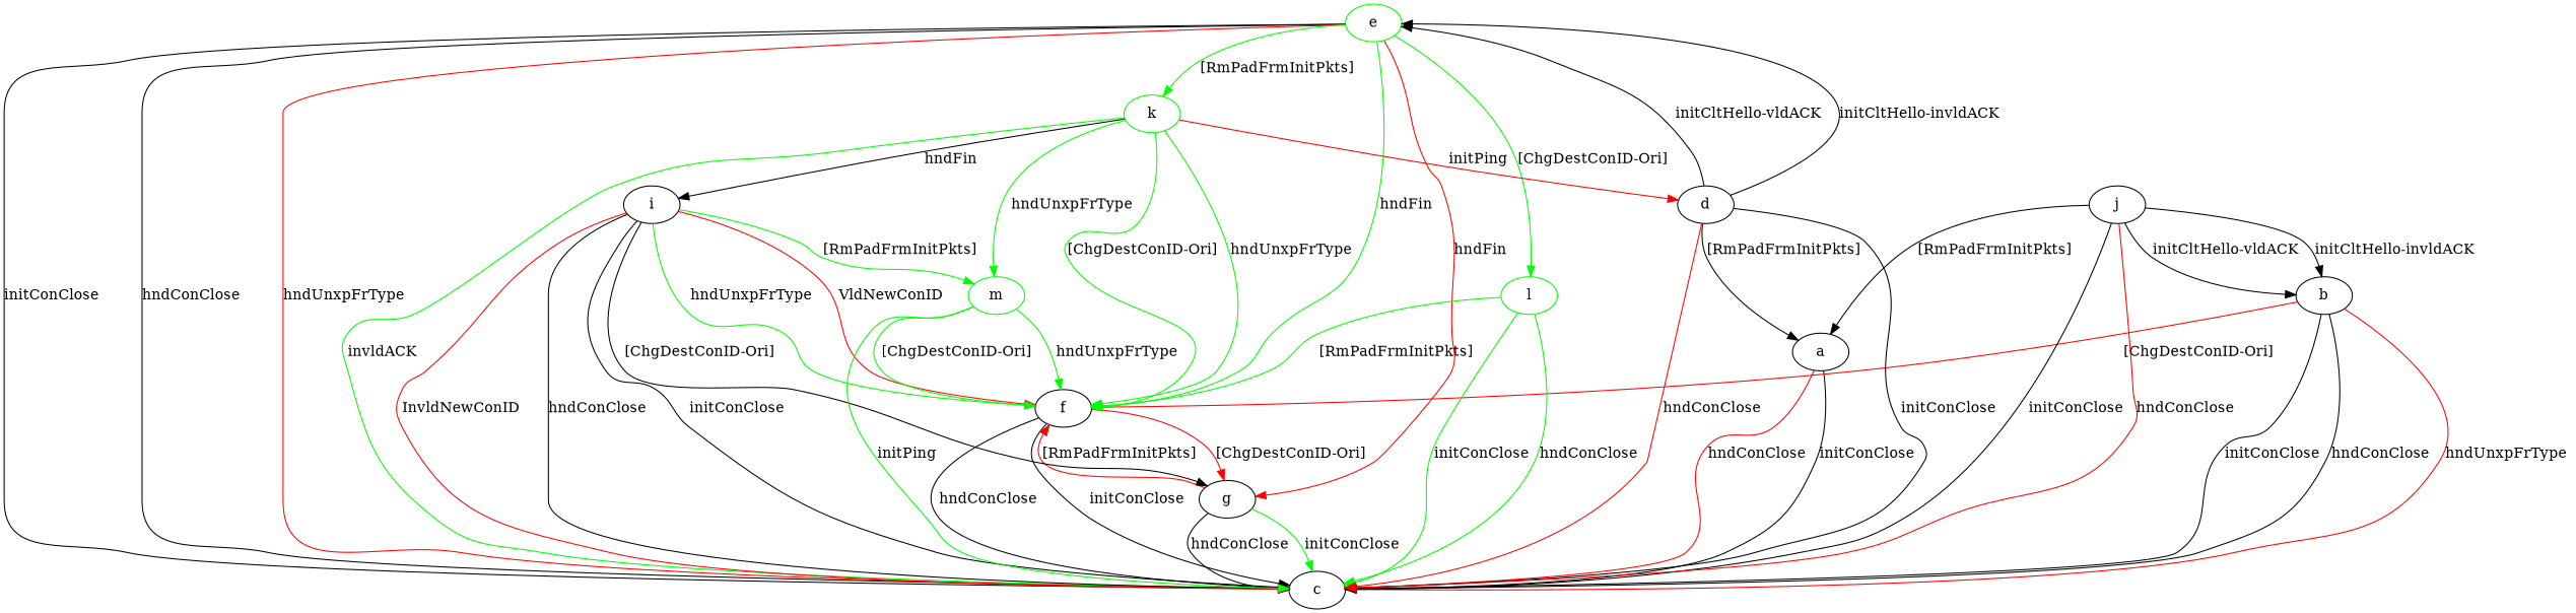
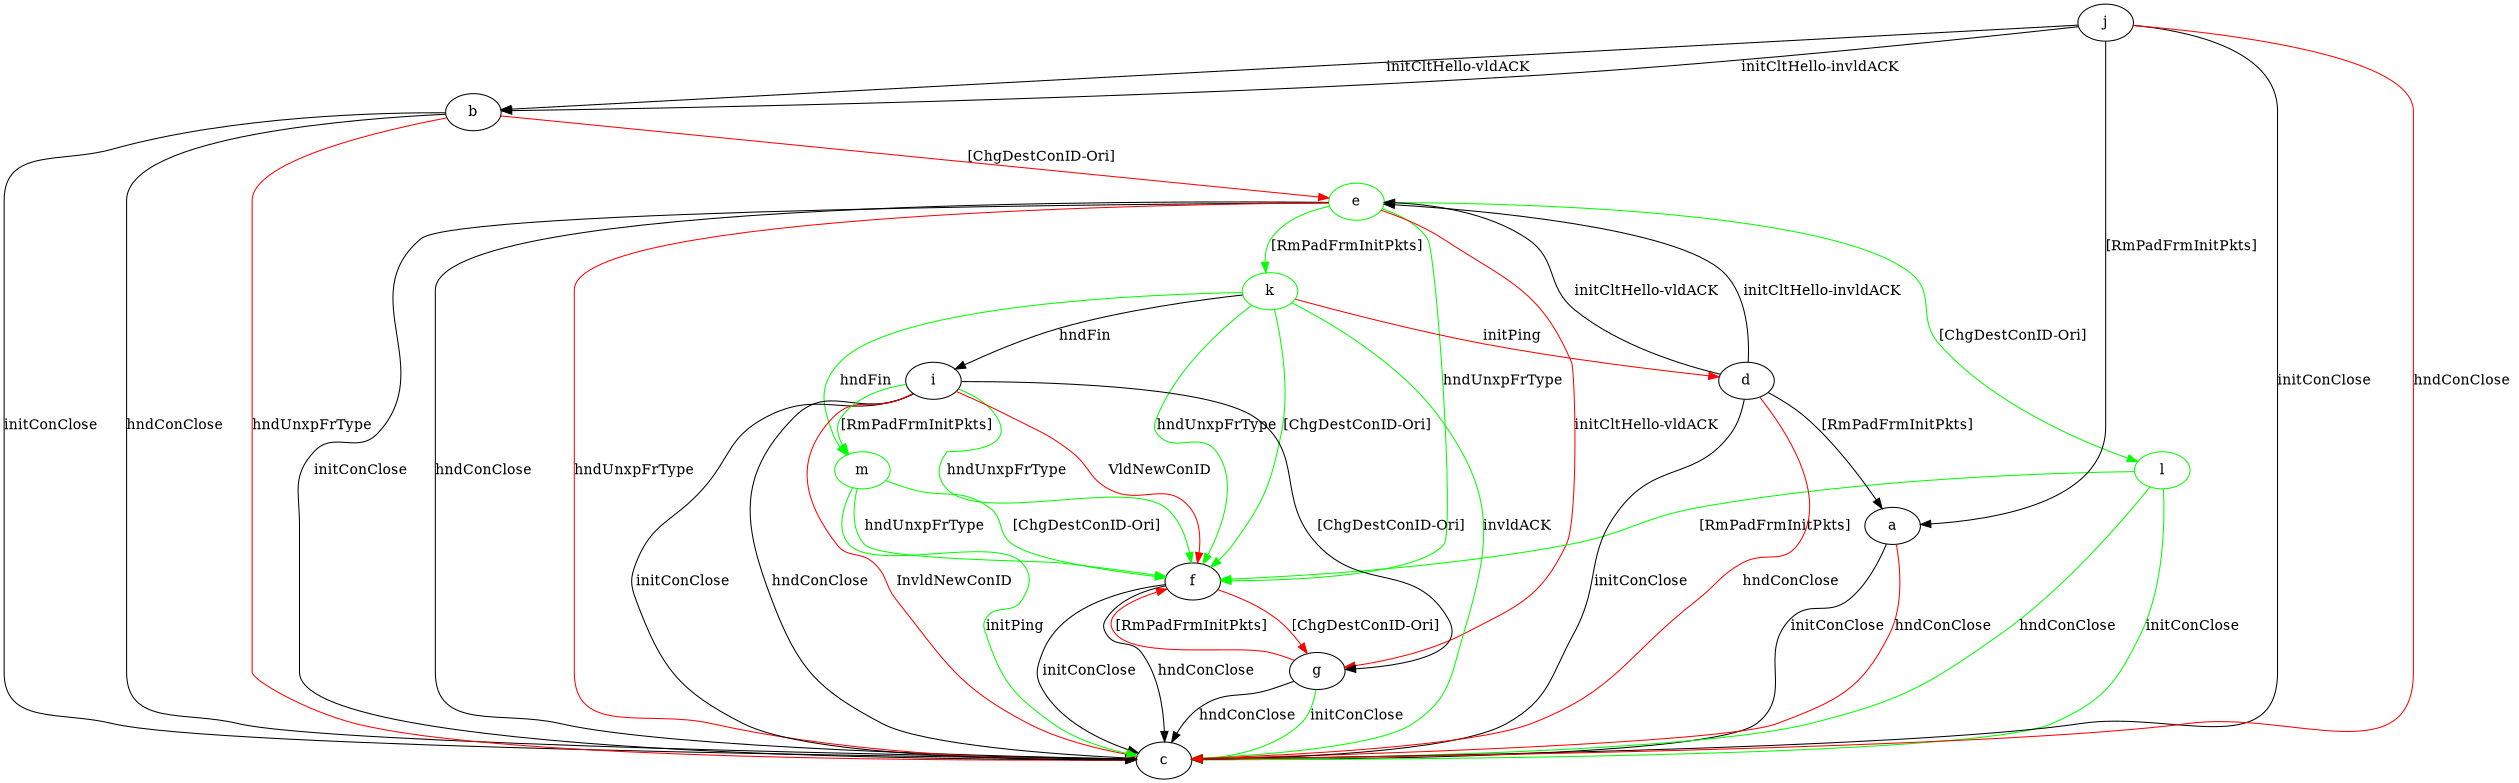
  digraph {
    a
    c
    b
    e [color=green]
    f
    g
    k [color=green]
    l [color=green]
    i
    m [color=green]
    d
    j
    a -> c [label="initConClose "]
    a -> c [color=red label="hndConClose "]
    b -> c [label="initConClose "]
    b -> c [label="hndConClose "]
    b -> c [color=red label="hndUnxpFrType "]
-   b -> f [color=red label="[ChgDestConID-Ori] "]
+   b -> e [color=red label="[ChgDestConID-Ori] "]
    e -> c [label="initConClose "]
    e -> c [label="hndConClose "]
    e -> c [color=red label="hndUnxpFrType "]
-   e -> f [color=green label="hndFin "]
-   e -> g [color=red label="hndFin "]
+   e -> f [color=green label="hndUnxpFrType "]
+   e -> g [color=red label="initCltHello-vldACK "]
    e -> k [color=green label="[RmPadFrmInitPkts] "]
    e -> l [color=green label="[ChgDestConID-Ori] "]
    f -> c [label="initConClose "]
    f -> c [label="hndConClose "]
    f -> g [color=red label="[ChgDestConID-Ori] "]
    g -> c [label="hndConClose "]
    g -> c [color=green label="initConClose "]
    g -> f [color=red label="[RmPadFrmInitPkts] "]
    k -> c [color=green label="invldACK "]
    k -> f [color=green label="hndUnxpFrType "]
    k -> f [color=green label="[ChgDestConID-Ori] "]
    k -> i [label="hndFin "]
-   k -> m [color=green label="hndUnxpFrType "]
+   k -> m [color=green label="hndFin "]
    k -> d [color=red label="initPing "]
    l -> c [color=green label="initConClose "]
    l -> c [color=green label="hndConClose "]
    l -> f [color=green label="[RmPadFrmInitPkts] "]
    i -> c [label="initConClose "]
    i -> c [label="hndConClose "]
    i -> c [color=red label="InvldNewConID "]
    i -> f [color=green label="hndUnxpFrType "]
    i -> f [color=red label="VldNewConID "]
    i -> g [label="[ChgDestConID-Ori] "]
    i -> m [color=green label="[RmPadFrmInitPkts] "]
    m -> c [color=green label="initPing "]
    m -> f [color=green label="hndUnxpFrType "]
    m -> f [color=green label="[ChgDestConID-Ori] "]
    d -> a [label="[RmPadFrmInitPkts] "]
    d -> c [label="initConClose "]
    d -> c [color=red label="hndConClose "]
    d -> e [label="initCltHello-vldACK "]
    d -> e [label="initCltHello-invldACK "]
    j -> a [label="[RmPadFrmInitPkts] "]
    j -> c [label="initConClose "]
    j -> c [color=red label="hndConClose "]
    j -> b [label="initCltHello-vldACK "]
    j -> b [label="initCltHello-invldACK "]
  }
